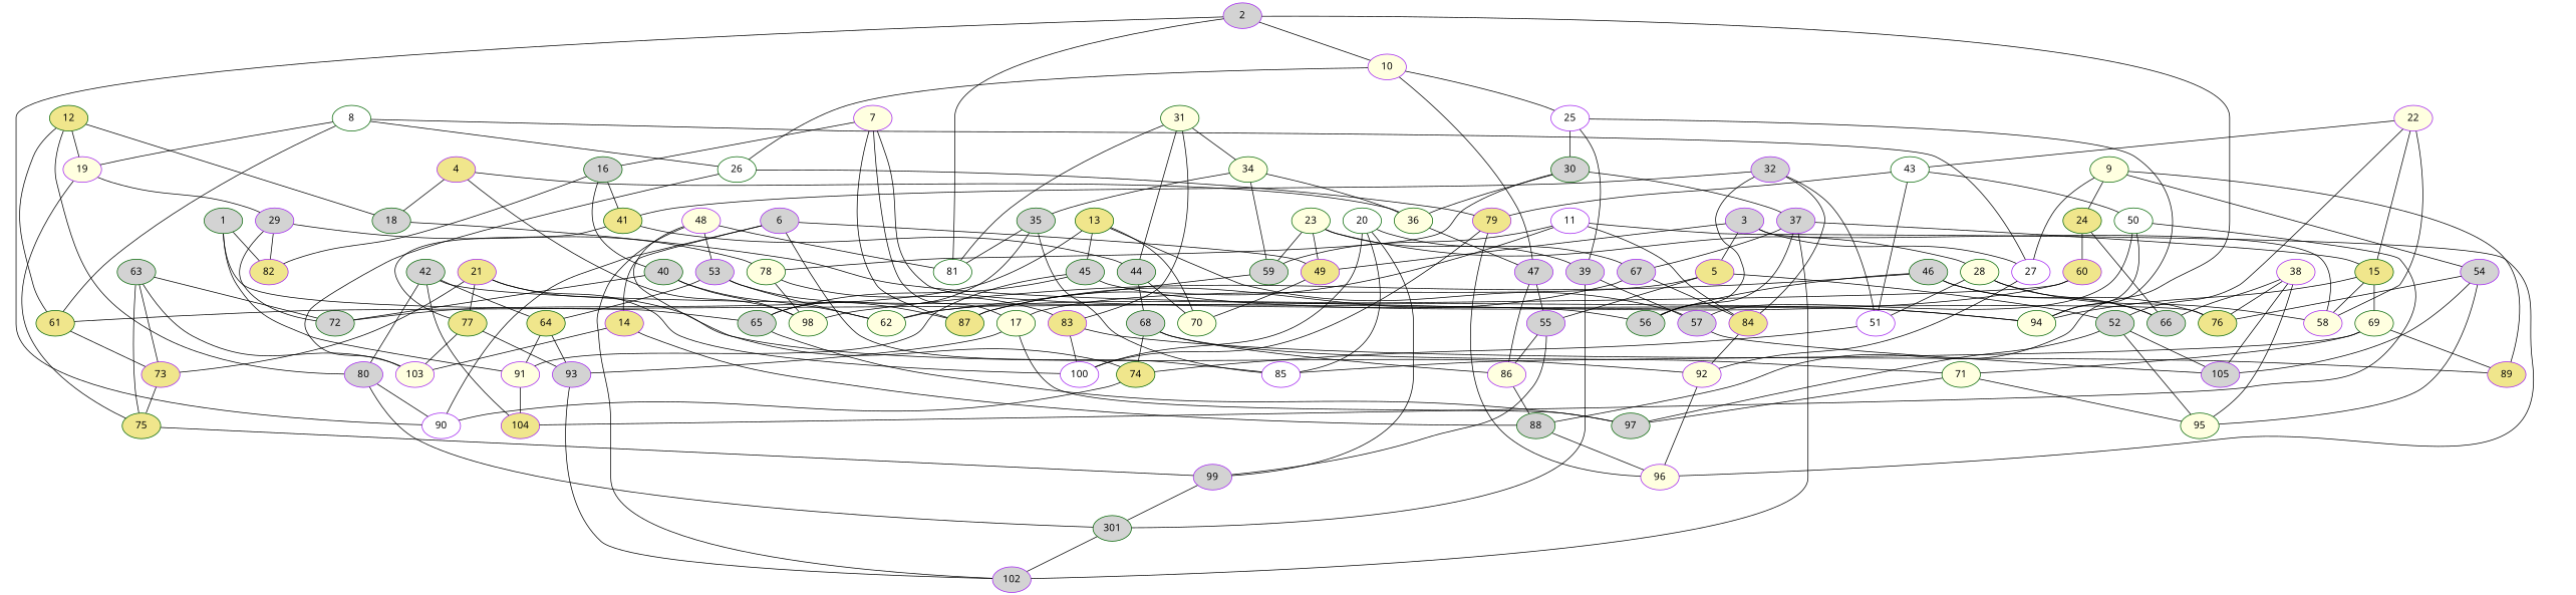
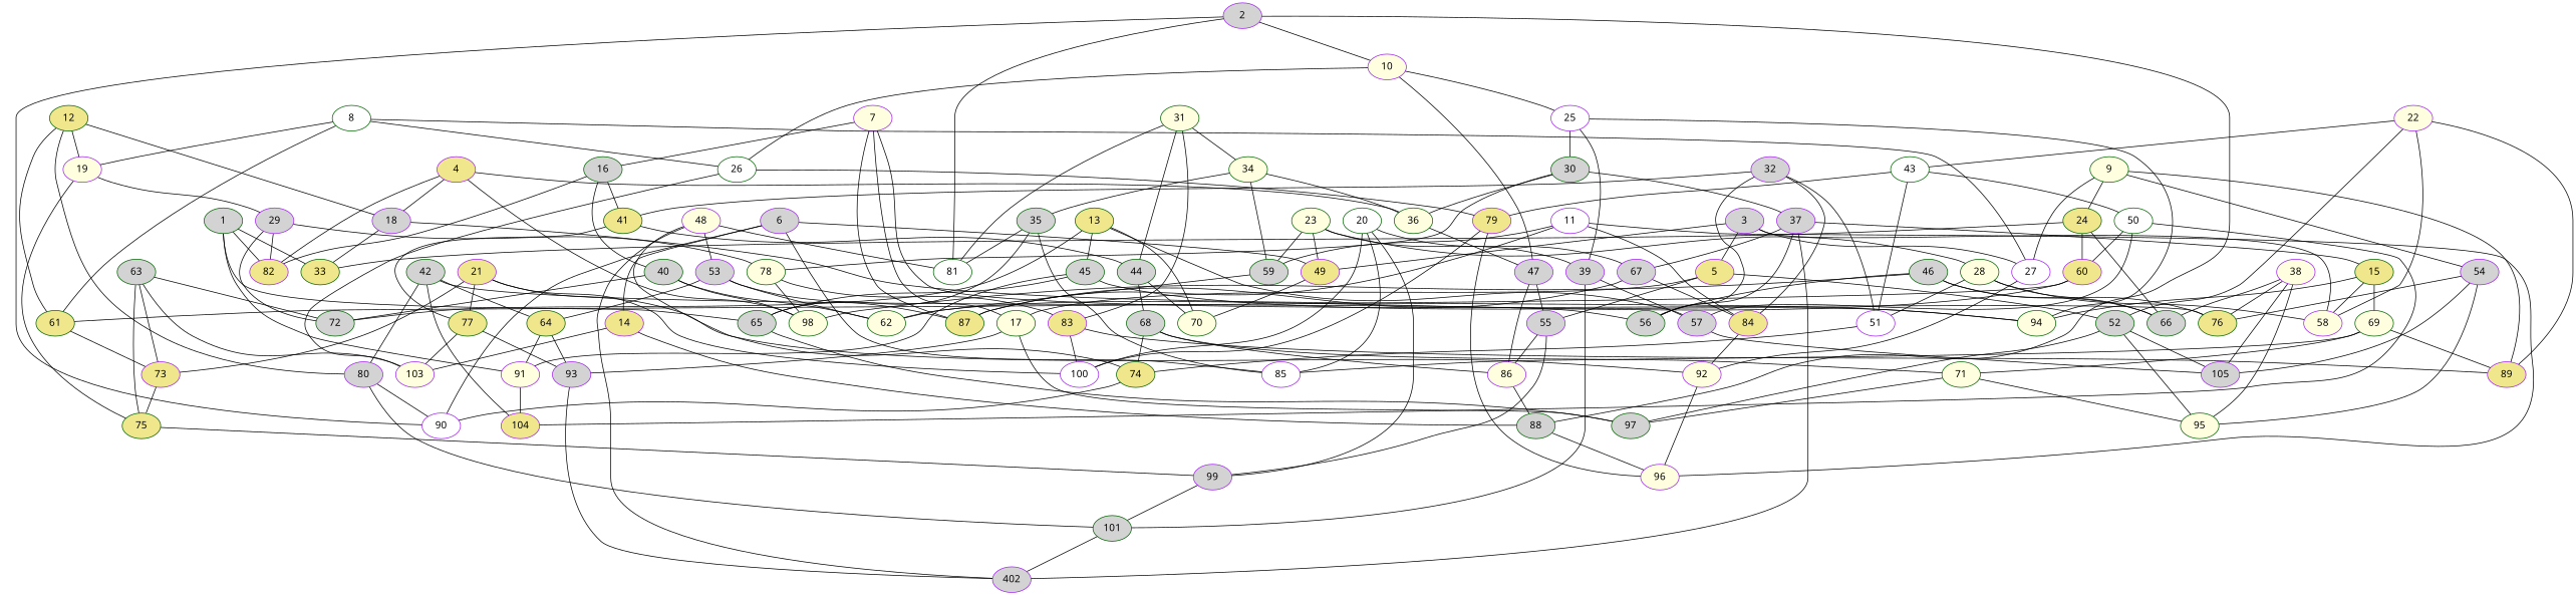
  graph {
    fontname="Noto Sans"
    node [color=darkgreen fillcolor=lightgrey fontname="Noto Sans" style=filled]
    edge [fontname="Noto Sans"]
+   33 [fillcolor=khaki]
    1
    65
    82 [color=purple fillcolor=khaki]
    91 [color=purple fillcolor=lightyellow]
    97
    104 [color=purple fillcolor=khaki]
    2 [color=purple]
    10 [color=purple fillcolor=lightyellow]
    81 [fillcolor=white]
    88
    90 [color=purple fillcolor=white]
    26 [fillcolor=white]
    25 [color=purple fillcolor=white]
    47 [color=purple]
    96 [color=purple fillcolor=lightyellow]
    3 [color=purple]
    5 [color=purple fillcolor=khaki]
    27 [color=purple fillcolor=white]
    49 [color=purple fillcolor=khaki]
    58 [color=purple fillcolor=lightyellow]
    17 [fillcolor=lightyellow]
    52
    55 [color=purple]
    92 [color=purple fillcolor=lightyellow]
    70 [fillcolor=lightyellow]
    4 [color=purple fillcolor=khaki]
-   18
+   18 [color=purple]
    36 [fillcolor=lightyellow]
    98 [fillcolor=lightyellow]
    94 [fillcolor=lightyellow]
    93 [color=purple]
    95 [fillcolor=lightyellow]
    105 [color=purple]
    99 [color=purple]
    86 [color=purple fillcolor=lightyellow]
    6 [color=purple]
    14 [color=purple fillcolor=khaki]
    85 [color=purple fillcolor=white]
    103 [color=purple fillcolor=lightyellow]
    7 [color=purple fillcolor=lightyellow]
    16
    76 [fillcolor=khaki]
    87 [fillcolor=khaki]
    40
    41 [fillcolor=khaki]
    8 [fillcolor=white]
    19 [color=purple fillcolor=lightyellow]
    61 [fillcolor=khaki]
    29 [color=purple]
    75 [fillcolor=khaki]
    79 [color=purple fillcolor=khaki]
    73 [color=purple fillcolor=khaki]
    9 [fillcolor=lightyellow]
    24 [fillcolor=khaki]
    54 [color=purple]
    89 [color=purple fillcolor=khaki]
    60 [color=purple fillcolor=khaki]
    66
    39 [color=purple]
    30
    11 [color=purple fillcolor=white]
    59
    84 [color=purple fillcolor=khaki]
    62 [fillcolor=lightyellow]
    12 [fillcolor=khaki]
    80 [color=purple]
-   101 [label=301]
+   101
    13 [fillcolor=khaki]
    45
    57 [color=purple]
    72
    15 [fillcolor=khaki]
    69 [fillcolor=lightyellow]
    71 [fillcolor=lightyellow]
    77 [fillcolor=khaki]
    44
-   102 [color=purple]
+   102 [color=purple label=402]
    78 [fillcolor=lightyellow]
    20 [fillcolor=white]
    67 [color=purple]
    100 [color=purple fillcolor=white]
    21 [color=purple fillcolor=khaki]
    22 [color=purple fillcolor=lightyellow]
    43 [fillcolor=white]
    51 [color=purple fillcolor=white]
    50 [fillcolor=white]
    23 [fillcolor=lightyellow]
    28 [fillcolor=lightyellow]
    37 [color=purple]
    74 [fillcolor=khaki]
    83 [color=purple fillcolor=khaki]
    56
    31 [fillcolor=lightyellow]
    34 [fillcolor=lightyellow]
    35
    68
    32 [color=purple]
    38 [color=purple fillcolor=lightyellow]
    42
    64 [fillcolor=khaki]
    46
    48 [color=purple fillcolor=lightyellow]
    53 [color=purple]
    63
+   1 -- 33
    1 -- 65
    1 -- 82
    1 -- 91
    65 -- 97
    91 -- 104
    2 -- 10
    2 -- 81
    2 -- 88
    2 -- 90
    10 -- 26
    10 -- 25
    10 -- 47
    88 -- 96
    26 -- 103
    26 -- 79
    25 -- 94
    25 -- 39
    25 -- 30
    47 -- 55
    47 -- 86
    3 -- 5
    3 -- 27
    3 -- 49
    3 -- 58
    5 -- 17
    5 -- 52
    5 -- 55
    27 -- 92
    49 -- 70
    17 -- 97
    17 -- 93
    52 -- 97
    52 -- 95
    52 -- 105
    55 -- 99
    55 -- 86
    92 -- 96
+   4 -- 82
    4 -- 18
    4 -- 36
    4 -- 98
+   18 -- 33
    18 -- 94
    36 -- 47
    93 -- 102
    99 -- 101
    86 -- 88
    6 -- 90
    6 -- 49
    6 -- 14
    6 -- 85
    14 -- 88
    14 -- 103
    7 -- 17
    7 -- 16
    7 -- 76
    7 -- 87
    16 -- 82
    16 -- 40
    16 -- 41
    40 -- 98
    40 -- 62
    40 -- 72
    41 -- 77
    41 -- 44
    8 -- 26
    8 -- 27
    8 -- 19
    8 -- 61
    19 -- 29
    19 -- 75
    61 -- 73
    29 -- 82
    29 -- 72
    29 -- 78
    75 -- 99
    79 -- 96
    79 -- 100
    73 -- 75
    9 -- 27
    9 -- 24
    9 -- 54
    9 -- 89
+   24 -- 33
    24 -- 60
    24 -- 66
    54 -- 95
    54 -- 105
    54 -- 76
    60 -- 61
    60 -- 62
    39 -- 101
    39 -- 57
    30 -- 36
    30 -- 78
    30 -- 37
    11 -- 96
    11 -- 87
    11 -- 59
    11 -- 84
    59 -- 62
    84 -- 92
    12 -- 18
    12 -- 19
    12 -- 61
    12 -- 80
    80 -- 90
    80 -- 101
    101 -- 102
    13 -- 70
    13 -- 45
    13 -- 57
    13 -- 72
    45 -- 65
    45 -- 91
    45 -- 94
    57 -- 105
    15 -- 58
    15 -- 94
    15 -- 69
    69 -- 85
    69 -- 89
    69 -- 71
    71 -- 97
    71 -- 95
    77 -- 93
    77 -- 103
    44 -- 70
    44 -- 68
    78 -- 98
    78 -- 83
    20 -- 99
    20 -- 85
    20 -- 67
    20 -- 100
    67 -- 87
    67 -- 84
    21 -- 92
    21 -- 73
    21 -- 77
    21 -- 100
    22 -- 58
    22 -- 52
-   22 -- 15
+   22 -- 89
    22 -- 43
    43 -- 79
    43 -- 51
    43 -- 50
    51 -- 74
    50 -- 104
-   50 -- 94
+   50 -- 60
    50 -- 57
    23 -- 49
    23 -- 39
    23 -- 59
    23 -- 28
    28 -- 58
    28 -- 66
    28 -- 51
    37 -- 15
    37 -- 102
    37 -- 67
    37 -- 56
    74 -- 90
    83 -- 89
    83 -- 100
    31 -- 81
    31 -- 44
    31 -- 83
    31 -- 34
    34 -- 36
    34 -- 59
    34 -- 35
    35 -- 65
    35 -- 81
    35 -- 85
    68 -- 86
    68 -- 71
    68 -- 74
    32 -- 41
    32 -- 84
    32 -- 51
    32 -- 56
    38 -- 95
    38 -- 105
    38 -- 76
    38 -- 66
    42 -- 104
    42 -- 80
    42 -- 56
    42 -- 64
    64 -- 91
    64 -- 93
    46 -- 98
    46 -- 76
    46 -- 66
    46 -- 56
    48 -- 81
    48 -- 102
    48 -- 74
    48 -- 53
    53 -- 87
    53 -- 62
    53 -- 64
    63 -- 103
    63 -- 75
    63 -- 73
    63 -- 72
  }
